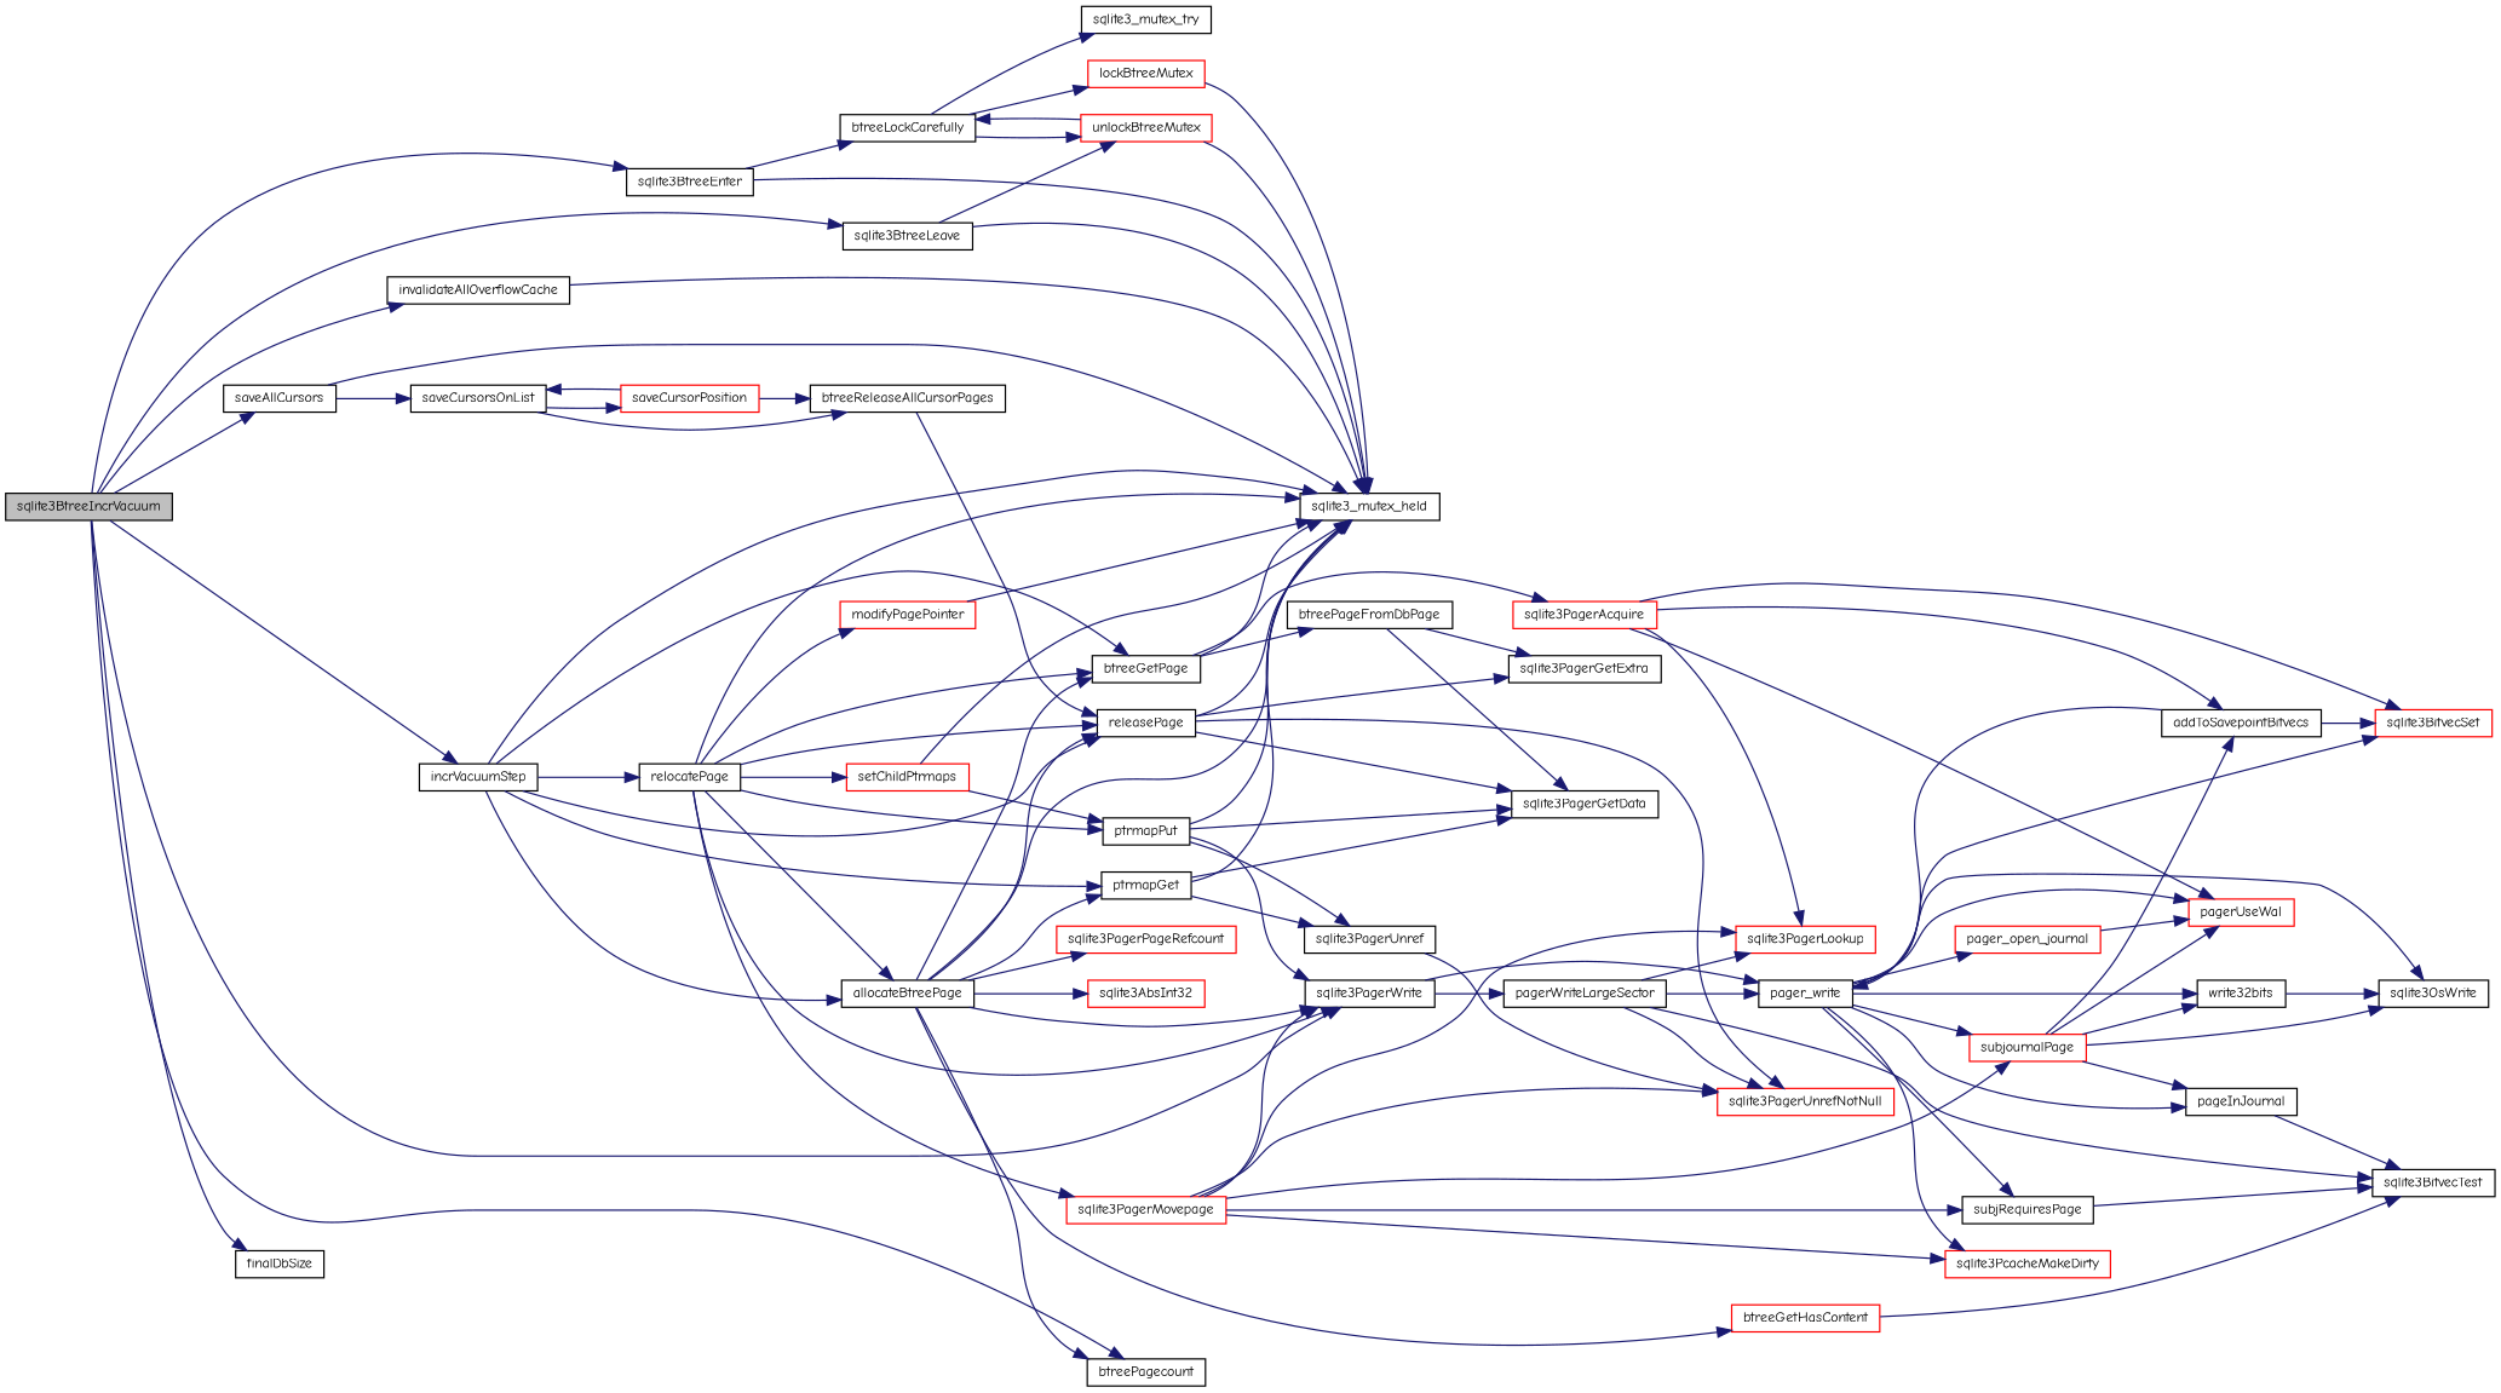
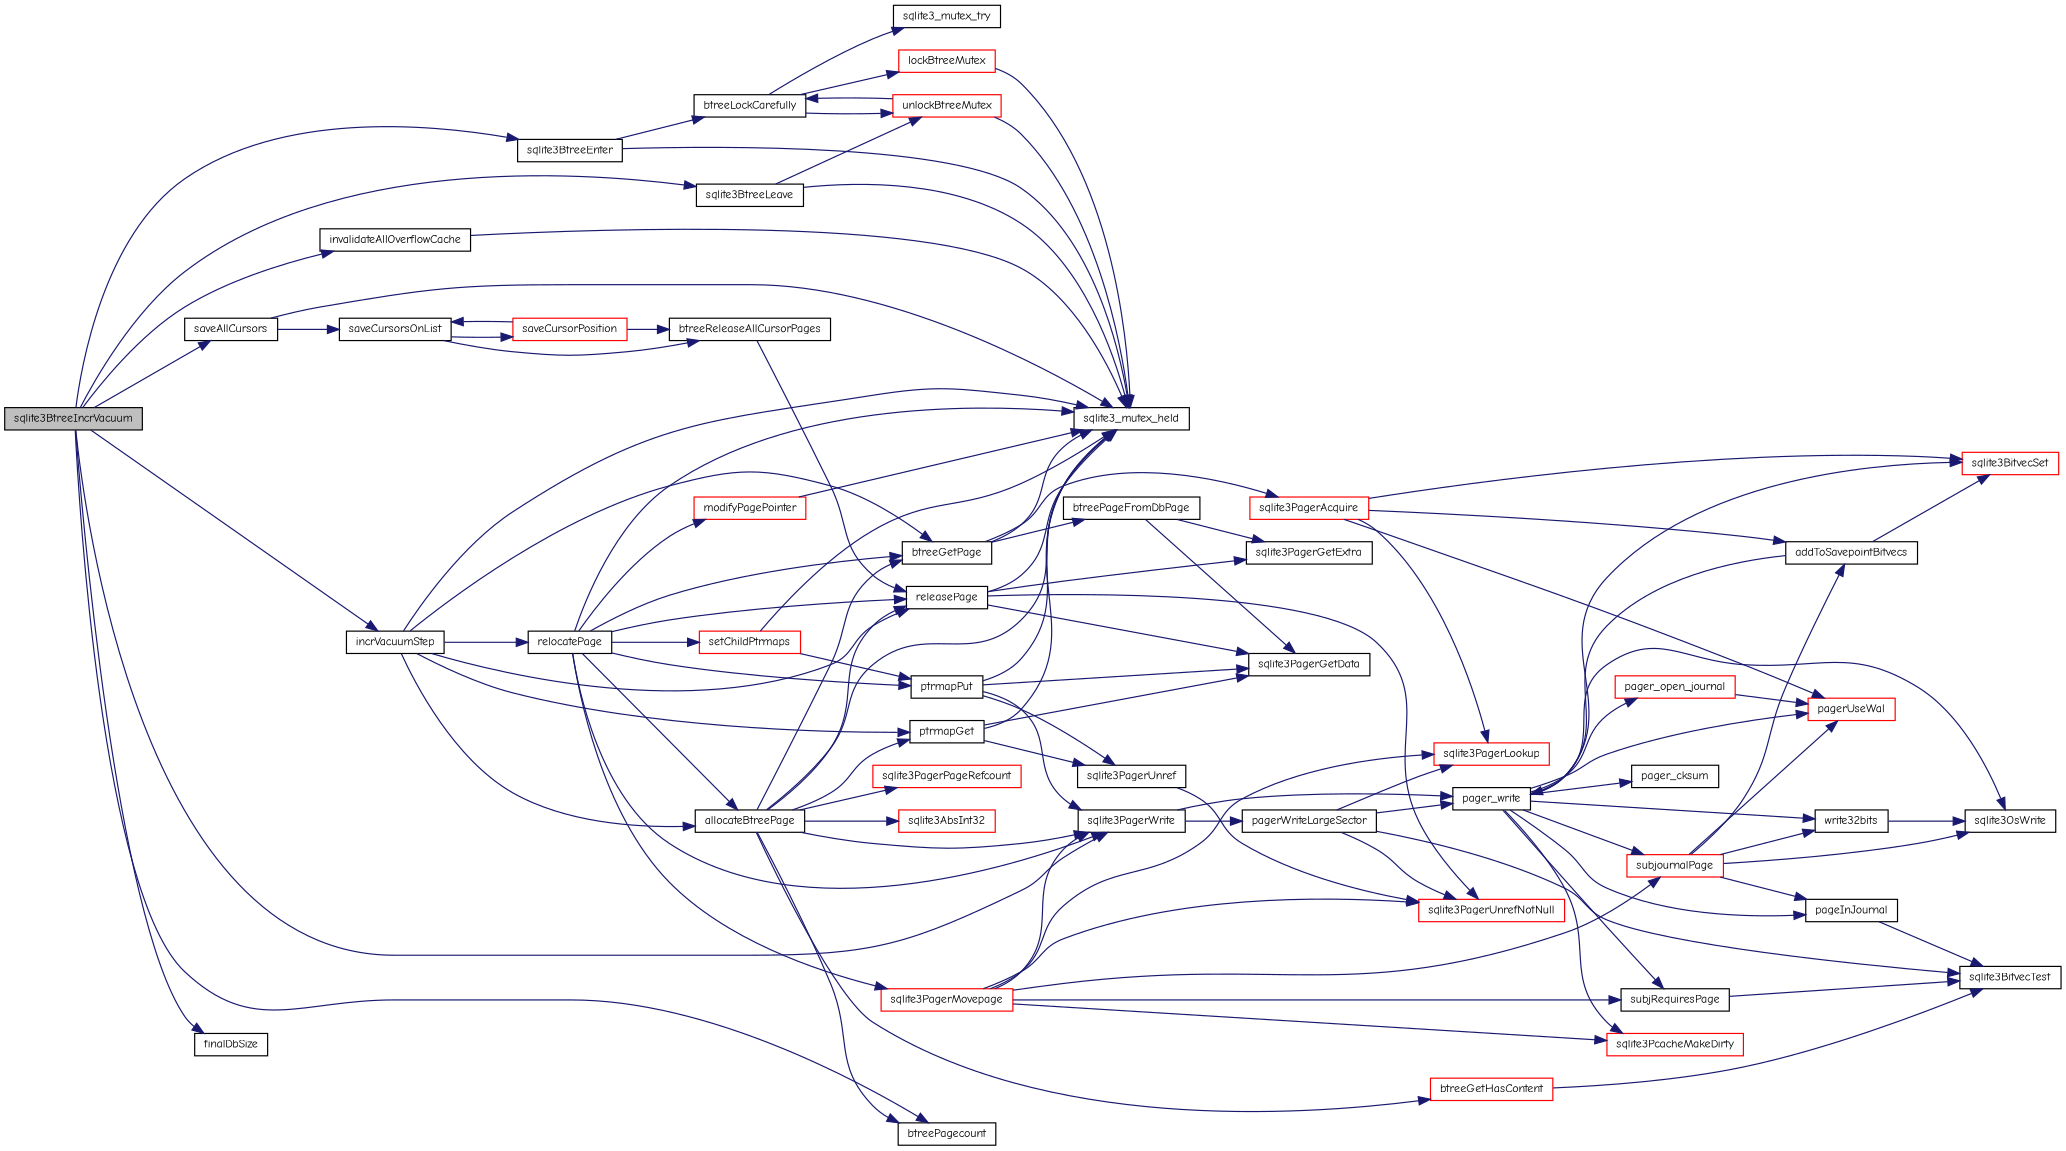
  digraph {
    fontname="Comic Neue"
    rankdir=LR
    node [color=black fillcolor=white fontname="Comic Neue" fontsize=10 shape=record style=filled]
    edge [color=midnightblue fontname="Comic Neue" fontsize=10 labelfontname=FreeSans labelfontsize=10 style=solid]
    n1 [fillcolor=grey75 fontcolor=black height=0.2 label=sqlite3BtreeIncrVacuum width=0.4]
    n2 [height=0.2 label=sqlite3BtreeEnter width=0.4]
    n3 [height=0.2 label=btreePagecount width=0.4]
    n4 [height=0.2 label=finalDbSize width=0.4]
    n5 [height=0.2 label=saveAllCursors width=0.4]
    n6 [height=0.2 label=invalidateAllOverflowCache width=0.4]
    n7 [height=0.2 label=incrVacuumStep width=0.4]
    n8 [height=0.2 label=sqlite3PagerWrite width=0.4]
    n9 [height=0.2 label=sqlite3BtreeLeave width=0.4]
    n10 [height=0.2 label=sqlite3_mutex_held width=0.4]
    n11 [height=0.2 label=btreeLockCarefully width=0.4]
    n12 [height=0.2 label=saveCursorsOnList width=0.4]
    n13 [height=0.2 label=releasePage width=0.4]
    n14 [height=0.2 label=ptrmapGet width=0.4]
    n15 [height=0.2 label=allocateBtreePage width=0.4]
    n16 [height=0.2 label=btreeGetPage width=0.4]
    n17 [height=0.2 label=relocatePage width=0.4]
    n18 [height=0.2 label=pagerWriteLargeSector width=0.4]
    n19 [height=0.2 label=pager_write width=0.4]
    n20 [color=red height=0.2 label=unlockBtreeMutex width=0.4]
    n21 [height=0.2 label=sqlite3_mutex_try width=0.4]
    n22 [color=red height=0.2 label=lockBtreeMutex width=0.4]
    n23 [color=red height=0.2 label=saveCursorPosition width=0.4]
    n24 [height=0.2 label=btreeReleaseAllCursorPages width=0.4]
    n25 [height=0.2 label=sqlite3PagerGetExtra width=0.4]
    n26 [height=0.2 label=sqlite3PagerGetData width=0.4]
    n27 [color=red height=0.2 label=sqlite3PagerUnrefNotNull width=0.4]
    n28 [height=0.2 label=sqlite3PagerUnref width=0.4]
    n29 [color=red height=0.2 label=sqlite3AbsInt32 width=0.4]
    n30 [color=red height=0.2 label=btreeGetHasContent width=0.4]
    n31 [color=red height=0.2 label=sqlite3PagerPageRefcount width=0.4]
    n32 [color=red height=0.2 label=sqlite3PagerAcquire width=0.4]
    n33 [height=0.2 label=btreePageFromDbPage width=0.4]
    n34 [color=red height=0.2 label=sqlite3PagerMovepage width=0.4]
    n35 [color=red height=0.2 label=setChildPtrmaps width=0.4]
    n36 [height=0.2 label=ptrmapPut width=0.4]
    n37 [color=red height=0.2 label=modifyPagePointer width=0.4]
    n38 [height=0.2 label=sqlite3BitvecTest width=0.4]
    n39 [color=red height=0.2 label=sqlite3PagerLookup width=0.4]
    n40 [color=red height=0.2 label=pager_open_journal width=0.4]
    n41 [color=red height=0.2 label=pagerUseWal width=0.4]
    n42 [color=red height=0.2 label=sqlite3PcacheMakeDirty width=0.4]
    n43 [height=0.2 label=pageInJournal width=0.4]
    n44 [height=0.2 label=subjRequiresPage width=0.4]
+   n45 [height=0.2 label=pager_cksum width=0.4]
    n46 [height=0.2 label=write32bits width=0.4]
    n47 [height=0.2 label=sqlite3OsWrite width=0.4]
    n48 [color=red height=0.2 label=sqlite3BitvecSet width=0.4]
    n49 [color=red height=0.2 label=subjournalPage width=0.4]
    n50 [height=0.2 label=addToSavepointBitvecs width=0.4]
    n1 -> n2
    n1 -> n3
    n1 -> n4
    n1 -> n5
    n1 -> n6
    n1 -> n7
    n1 -> n8
    n1 -> n9
    n2 -> n10
    n2 -> n11
    n5 -> n10
    n5 -> n12
    n6 -> n10
    n7 -> n10
    n7 -> n13
    n7 -> n14
    n7 -> n15
    n7 -> n16
    n7 -> n17
    n8 -> n18
    n8 -> n19
    n9 -> n10
    n9 -> n20
    n11 -> n20
    n11 -> n21
    n11 -> n22
    n12 -> n23
    n12 -> n24
    n13 -> n10
    n13 -> n25
    n13 -> n26
    n13 -> n27
    n14 -> n10
    n14 -> n26
    n14 -> n28
    n15 -> n3
    n15 -> n8
    n15 -> n10
    n15 -> n13
    n15 -> n14
    n15 -> n16
    n15 -> n29
    n15 -> n30
    n15 -> n31
    n16 -> n10
    n16 -> n32
    n16 -> n33
    n17 -> n8
    n17 -> n10
    n17 -> n13
    n17 -> n15
    n17 -> n16
    n17 -> n34
    n17 -> n35
    n17 -> n36
    n17 -> n37
    n18 -> n19
    n18 -> n27
    n18 -> n38
    n18 -> n39
    n19 -> n40
    n19 -> n41
    n19 -> n42
    n19 -> n43
    n19 -> n44
+   n19 -> n45
    n19 -> n46
    n19 -> n47
    n19 -> n48
    n19 -> n49
    n20 -> n10
    n20 -> n11
    n22 -> n10
    n23 -> n12
    n23 -> n24
    n24 -> n13
    n28 -> n27
    n30 -> n38
    n32 -> n39
    n32 -> n41
    n32 -> n48
    n32 -> n50
    n33 -> n25
    n33 -> n26
    n34 -> n8
    n34 -> n27
    n34 -> n39
    n34 -> n42
    n34 -> n44
    n34 -> n49
    n35 -> n10
    n35 -> n36
    n36 -> n8
    n36 -> n10
    n36 -> n26
    n36 -> n28
    n37 -> n10
    n40 -> n41
    n43 -> n38
    n44 -> n38
    n46 -> n47
    n49 -> n41
    n49 -> n43
    n49 -> n46
    n49 -> n47
    n49 -> n50
    n50 -> n19
    n50 -> n48
  }
